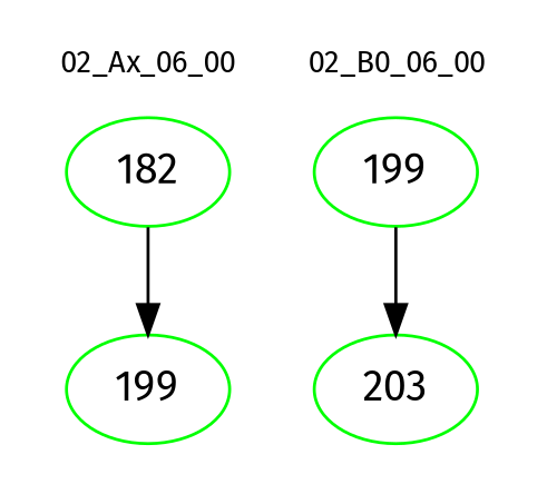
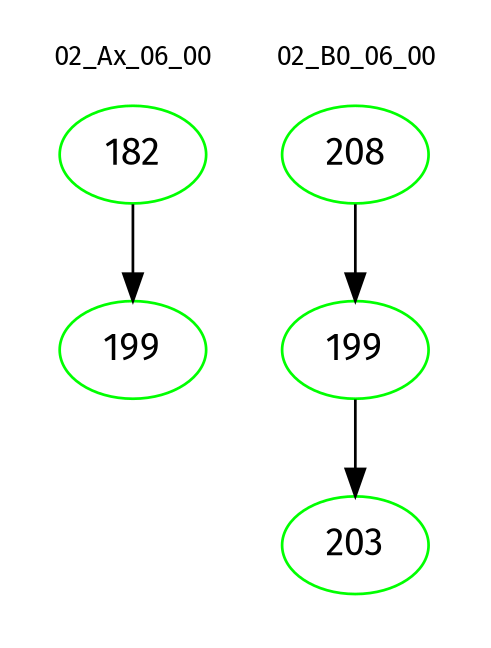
  digraph {
    fontname="Fira Sans"
    node [color=green fontname="Fira Sans"]
    edge [color=black fontname="Fira Sans"]
    n1 [label=182]
    n2 [label=199]
+   n3 [label=208]
    n4 [label=199]
    n5 [label=203]
    subgraph cluster_1 {
      color=white
      fontsize=10
      label="02_Ax_06_00"
      n1
      n2
    }
    subgraph cluster_2 {
      color=white
      fontsize=10
      label="02_B0_06_00"
+     n3
      n4
      n5
    }
    n1 -> n2
+   n3 -> n4
    n4 -> n5
  }
